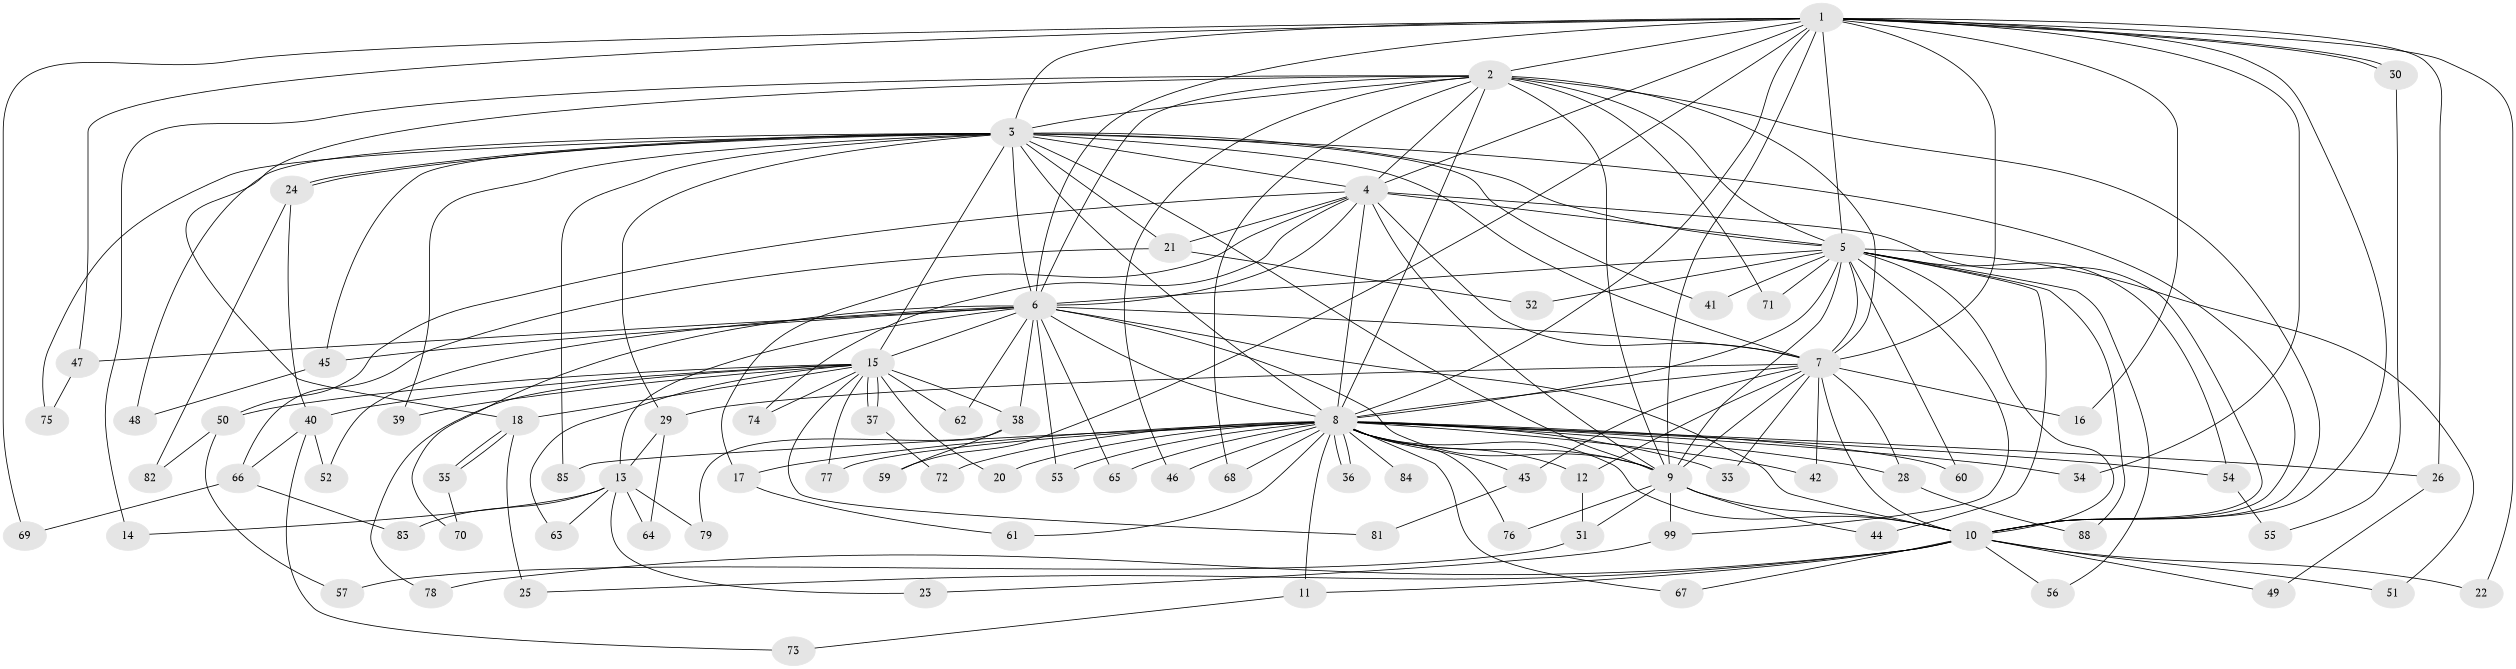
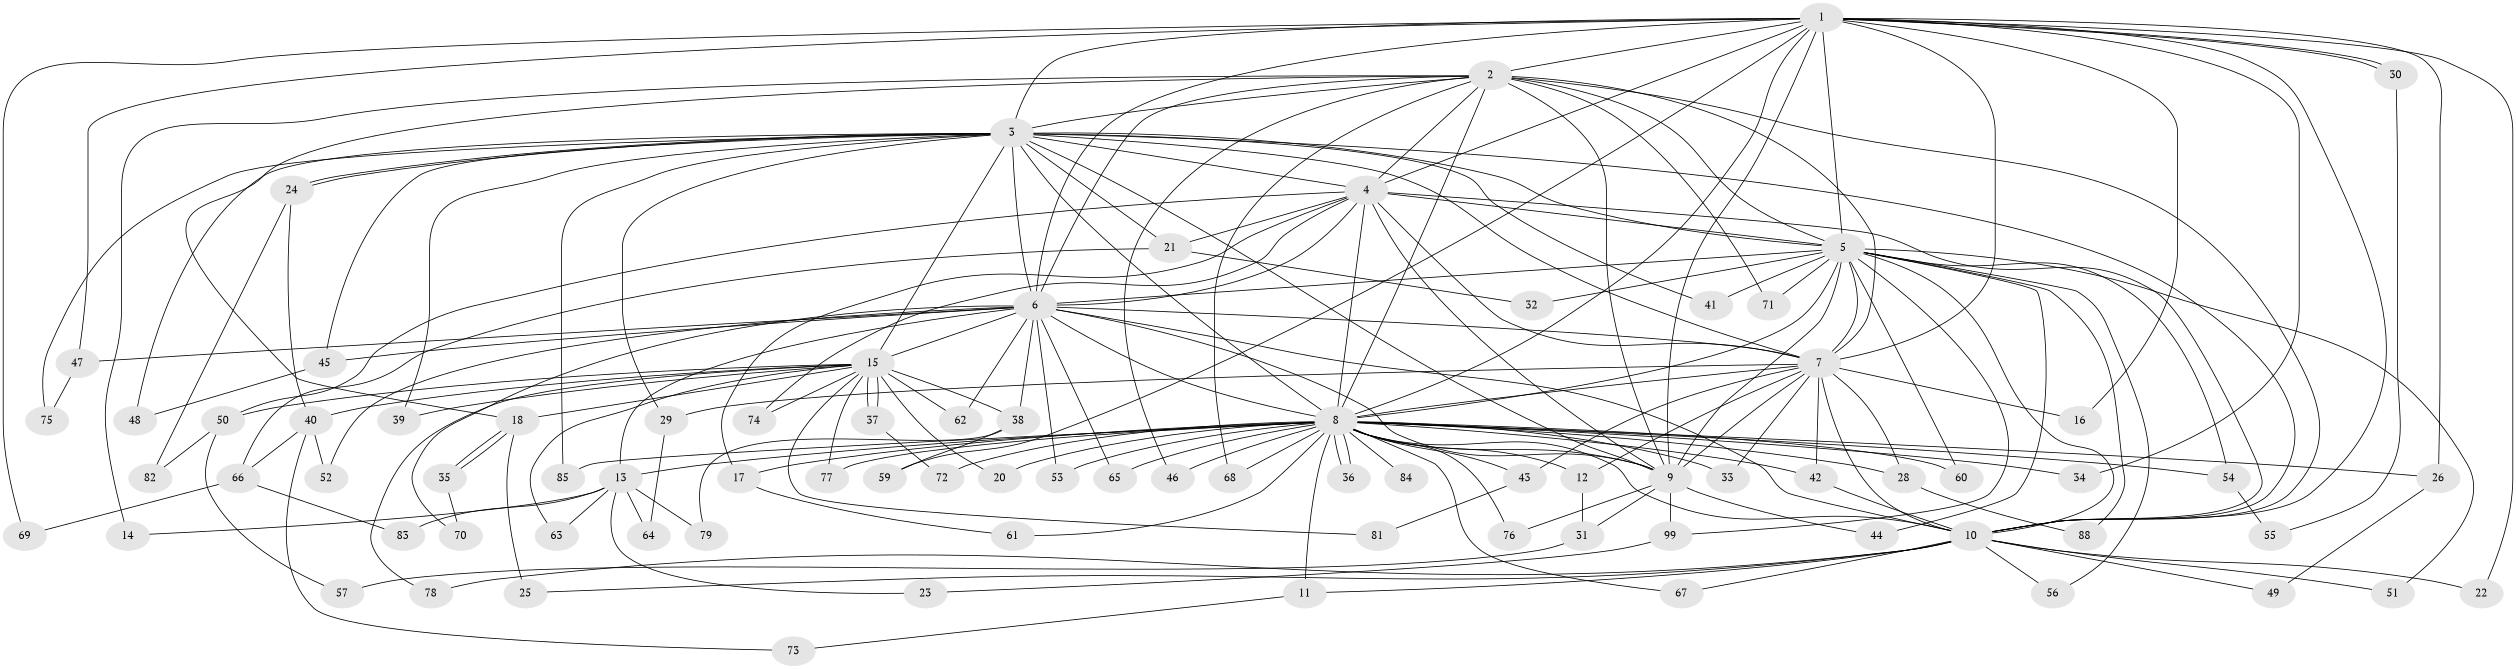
  graph {
    fontname="PT Serif"
    node [color=gray90 fontname="PT Serif" style=filled]
    edge [fontname="PT Serif"]
    1
    2
    3
    4
    5
    6
    7
    8
    9
    10
    16
    22
    26
    30
    34
    47
    59
    69
    14
    18
    46
    68
    71
    15
    21
    24
    29
    39
    41
    45
    48
    75
    n33 [label=85]
    17
    50
    74
    n37 [label=99]
    32
    44
    51
    54
    56
    n43 [label=88]
    60
    13
    38
    52
    53
    62
    65
    70
    12
    28
    33
    42
    43
    11
    20
    36
    61
    67
    72
    76
    77
    84
    31
    25
    49
    78
    55
    35
    63
    37
    40
    81
    66
    82
    64
    57
    23
    79
    83
    73
    1 -- 2
    1 -- 3
    1 -- 4
    1 -- 5
    1 -- 6
    1 -- 7
    1 -- 8
    1 -- 9
    1 -- 10
    1 -- 16
    1 -- 22
    1 -- 26
    1 -- 30
    1 -- 30
    1 -- 34
    1 -- 47
    1 -- 59
    1 -- 69
    2 -- 3
    2 -- 4
    2 -- 5
    2 -- 6
    2 -- 7
    2 -- 8
    2 -- 9
    2 -- 10
    2 -- 14
    2 -- 18
    2 -- 46
    2 -- 68
    2 -- 71
    3 -- 4
    3 -- 5
    3 -- 6
    3 -- 7
    3 -- 8
    3 -- 9
    3 -- 10
    3 -- 15
    3 -- 21
    3 -- 24
    3 -- 24
    3 -- 29
    3 -- 39
    3 -- 41
    3 -- 45
    3 -- 48
    3 -- 75
    3 -- n33
    4 -- 5
    4 -- 6
    4 -- 7
    4 -- 8
    4 -- 9
    4 -- 10
    4 -- 21
    4 -- 17
    4 -- 50
    4 -- 74
    5 -- 6
    5 -- 7
    5 -- 8
    5 -- 9
    5 -- 10
    5 -- 71
    5 -- 41
    5 -- n37
    5 -- 32
    5 -- 44
    5 -- 51
    5 -- 54
    5 -- 56
    5 -- n43
    5 -- 60
    6 -- 7
    6 -- 8
    6 -- 9
    6 -- 10
    6 -- 47
    6 -- 15
    6 -- 45
    6 -- 13
    6 -- 38
    6 -- 52
    6 -- 53
    6 -- 62
    6 -- 65
    6 -- 70
    7 -- 8
    7 -- 9
    7 -- 10
    7 -- 16
    7 -- 29
    7 -- 12
    7 -- 28
    7 -- 33
    7 -- 42
    7 -- 43
    8 -- 9
    8 -- 10
    8 -- 26
    8 -- 34
    8 -- 46
    8 -- 68
    8 -- n33
    8 -- 17
    8 -- 54
    8 -- 60
-   29 -- 13
+   8 -- 13
    8 -- 53
    8 -- 65
    8 -- 12
    8 -- 28
    8 -- 33
    8 -- 42
    8 -- 43
    8 -- 11
    8 -- 20
    8 -- 36
    8 -- 36
    8 -- 61
    8 -- 67
    8 -- 72
    8 -- 76
    8 -- 77
    8 -- 84
-   9 -- 10
+   42 -- 10
    9 -- n37
    9 -- 44
    9 -- 76
    9 -- 31
    10 -- 22
    10 -- 51
    10 -- 56
    10 -- 11
    10 -- 67
    10 -- 25
    10 -- 49
    10 -- 78
    26 -- 49
    30 -- 55
    47 -- 75
    18 -- 25
    18 -- 35
    18 -- 35
    15 -- 18
    15 -- 39
    15 -- 50
    15 -- 74
    15 -- 38
    15 -- 62
    15 -- 20
    15 -- 77
    15 -- 78
    15 -- 63
    15 -- 37
    15 -- 37
    15 -- 40
    15 -- 81
    21 -- 32
    21 -- 66
    24 -- 40
    24 -- 82
    29 -- 64
    45 -- 48
    17 -- 61
    50 -- 82
    50 -- 57
    n37 -- 23
    54 -- 55
    13 -- 14
    13 -- 63
    13 -- 64
    13 -- 23
    13 -- 79
    13 -- 83
    38 -- 59
    38 -- 79
    12 -- 31
    28 -- n43
    43 -- 81
    11 -- 73
    31 -- 57
    35 -- 70
    37 -- 72
    40 -- 52
    40 -- 66
    40 -- 73
    66 -- 69
    66 -- 83
  }
